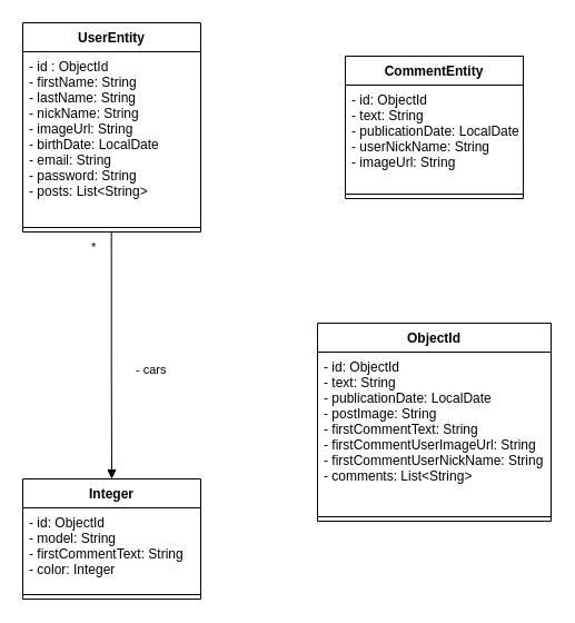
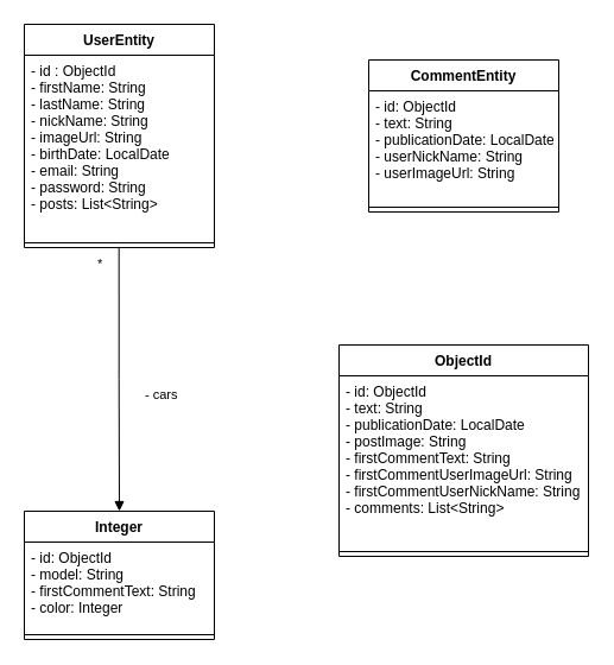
  <mxCell id="0" />
  <mxCell id="1" parent="0" />
  <mxCell id="2" value="UserEntity" style="swimlane;fontStyle=1;align=center;verticalAlign=top;childLayout=stackLayout;horizontal=1;startSize=26;horizontalStack=0;resizeParent=1;resizeParentMax=0;resizeLast=0;collapsible=1;marginBottom=0;" vertex="1" parent="1"><mxGeometry x="20" y="20" width="160" height="188" as="geometry" /></mxCell>
  <mxCell id="3" value="- id : ObjectId&#10;- firstName: String&#10;- lastName: String&#10;- nickName: String&#10;- imageUrl: String&#10;- birthDate: LocalDate&#10;- email: String&#10;- password: String&#10;- posts: List&lt;String&gt;&#10;" style="text;strokeColor=none;fillColor=none;align=left;verticalAlign=top;spacingLeft=4;spacingRight=4;overflow=hidden;rotatable=0;points=[[0,0.5],[1,0.5]];portConstraint=eastwest;" vertex="1" parent="2"><mxGeometry y="26" width="160" height="154" as="geometry" /></mxCell>
  <mxCell id="4" value="" style="line;strokeWidth=1;fillColor=none;align=left;verticalAlign=middle;spacingTop=-1;spacingLeft=3;spacingRight=3;rotatable=0;labelPosition=right;points=[];portConstraint=eastwest;" vertex="1" parent="2"><mxGeometry y="180" width="160" height="8" as="geometry" /></mxCell>
  <mxCell id="5" value="Integer" style="swimlane;fontStyle=1;align=center;verticalAlign=top;childLayout=stackLayout;horizontal=1;startSize=26;horizontalStack=0;resizeParent=1;resizeParentMax=0;resizeLast=0;collapsible=1;marginBottom=0;" vertex="1" parent="1"><mxGeometry x="20" y="430" width="160" height="108" as="geometry" /></mxCell>
  <mxCell id="6" value="- id: ObjectId&#10;- model: String&#10;- firstCommentText: String&#10;- color: Integer" style="text;strokeColor=none;fillColor=none;align=left;verticalAlign=top;spacingLeft=4;spacingRight=4;overflow=hidden;rotatable=0;points=[[0,0.5],[1,0.5]];portConstraint=eastwest;" vertex="1" parent="5"><mxGeometry y="26" width="160" height="74" as="geometry" /></mxCell>
  <mxCell id="7" value="" style="line;strokeWidth=1;fillColor=none;align=left;verticalAlign=middle;spacingTop=-1;spacingLeft=3;spacingRight=3;rotatable=0;labelPosition=right;points=[];portConstraint=eastwest;" vertex="1" parent="5"><mxGeometry y="100" width="160" height="8" as="geometry" /></mxCell>
  <mxCell id="8" value="CommentEntity" style="swimlane;fontStyle=1;align=center;verticalAlign=top;childLayout=stackLayout;horizontal=1;startSize=26;horizontalStack=0;resizeParent=1;resizeParentMax=0;resizeLast=0;collapsible=1;marginBottom=0;" vertex="1" parent="1"><mxGeometry x="310" y="50" width="160" height="128" as="geometry" /></mxCell>
- <mxCell id="9" value="- id: ObjectId&#10;- text: String&#10;- publicationDate: LocalDate&#10;- userNickName: String&#10;- imageUrl: String" style="text;strokeColor=none;fillColor=none;align=left;verticalAlign=top;spacingLeft=4;spacingRight=4;overflow=hidden;rotatable=0;points=[[0,0.5],[1,0.5]];portConstraint=eastwest;" vertex="1" parent="8"><mxGeometry y="26" width="160" height="94" as="geometry" /></mxCell>
+ <mxCell id="9" value="- id: ObjectId&#10;- text: String&#10;- publicationDate: LocalDate&#10;- userNickName: String&#10;- userImageUrl: String" style="text;strokeColor=none;fillColor=none;align=left;verticalAlign=top;spacingLeft=4;spacingRight=4;overflow=hidden;rotatable=0;points=[[0,0.5],[1,0.5]];portConstraint=eastwest;" vertex="1" parent="8"><mxGeometry y="26" width="160" height="94" as="geometry" /></mxCell>
  <mxCell id="10" value="" style="line;strokeWidth=1;fillColor=none;align=left;verticalAlign=middle;spacingTop=-1;spacingLeft=3;spacingRight=3;rotatable=0;labelPosition=right;points=[];portConstraint=eastwest;" vertex="1" parent="8"><mxGeometry y="120" width="160" height="8" as="geometry" /></mxCell>
  <mxCell id="11" value="ObjectId" style="swimlane;fontStyle=1;align=center;verticalAlign=top;childLayout=stackLayout;horizontal=1;startSize=26;horizontalStack=0;resizeParent=1;resizeParentMax=0;resizeLast=0;collapsible=1;marginBottom=0;" vertex="1" parent="1"><mxGeometry x="285" y="290" width="210" height="178" as="geometry" /></mxCell>
  <mxCell id="12" value="- id: ObjectId&#10;- text: String&#10;- publicationDate: LocalDate&#10;- postImage: String&#10;- firstCommentText: String&#10;- firstCommentUserImageUrl: String&#10;- firstCommentUserNickName: String&#10;- comments: List&lt;String&gt;" style="text;strokeColor=none;fillColor=none;align=left;verticalAlign=top;spacingLeft=4;spacingRight=4;overflow=hidden;rotatable=0;points=[[0,0.5],[1,0.5]];portConstraint=eastwest;" vertex="1" parent="11"><mxGeometry y="26" width="210" height="144" as="geometry" /></mxCell>
  <mxCell id="13" value="" style="line;strokeWidth=1;fillColor=none;align=left;verticalAlign=middle;spacingTop=-1;spacingLeft=3;spacingRight=3;rotatable=0;labelPosition=right;points=[];portConstraint=eastwest;" vertex="1" parent="11"><mxGeometry y="170" width="210" height="8" as="geometry" /></mxCell>
  <mxCell id="14" value="- cars" style="endArrow=block;endFill=1;html=1;edgeStyle=orthogonalEdgeStyle;align=left;verticalAlign=top;rounded=0;exitX=0.498;exitY=0.925;exitDx=0;exitDy=0;exitPerimeter=0;entryX=0.5;entryY=0;entryDx=0;entryDy=0;" edge="1" parent="1" source="4" target="5"><mxGeometry x="0.004" y="20" relative="1" as="geometry"><mxPoint x="180" y="410" as="sourcePoint" /><mxPoint x="340" y="410" as="targetPoint" /><mxPoint as="offset" /></mxGeometry></mxCell>
  <mxCell id="15" value="*" style="edgeLabel;resizable=0;html=1;align=left;verticalAlign=bottom;" connectable="0" vertex="1" parent="14"><mxGeometry x="-1" relative="1" as="geometry"><mxPoint x="-20" y="23" as="offset" /></mxGeometry></mxCell>
